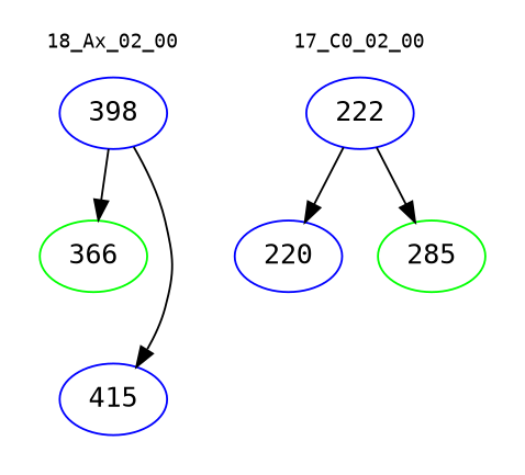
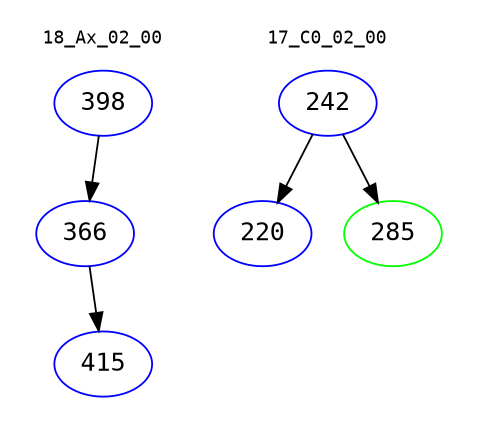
  digraph {
    fontname="DejaVu Sans Mono"
    node [color=blue fontname="DejaVu Sans Mono"]
    edge [color=black fontname="DejaVu Sans Mono"]
    n1 [label=398]
-   n2 [color=green label=366]
+   n2 [label=366]
    n3 [label=415]
-   n4 [label=222]
+   n4 [label=242]
    n5 [label=220]
    n6 [color=green label=285]
    subgraph cluster_1 {
      color=white
      fontsize=10
      label="18_Ax_02_00"
      n1
      n2
      n3
    }
    subgraph cluster_2 {
      color=white
      fontsize=10
      label="17_C0_02_00"
      n4
      n5
      n6
    }
    n1 -> n2
-   n1 -> n3
+   n2 -> n3
    n4 -> n5
    n4 -> n6
  }
